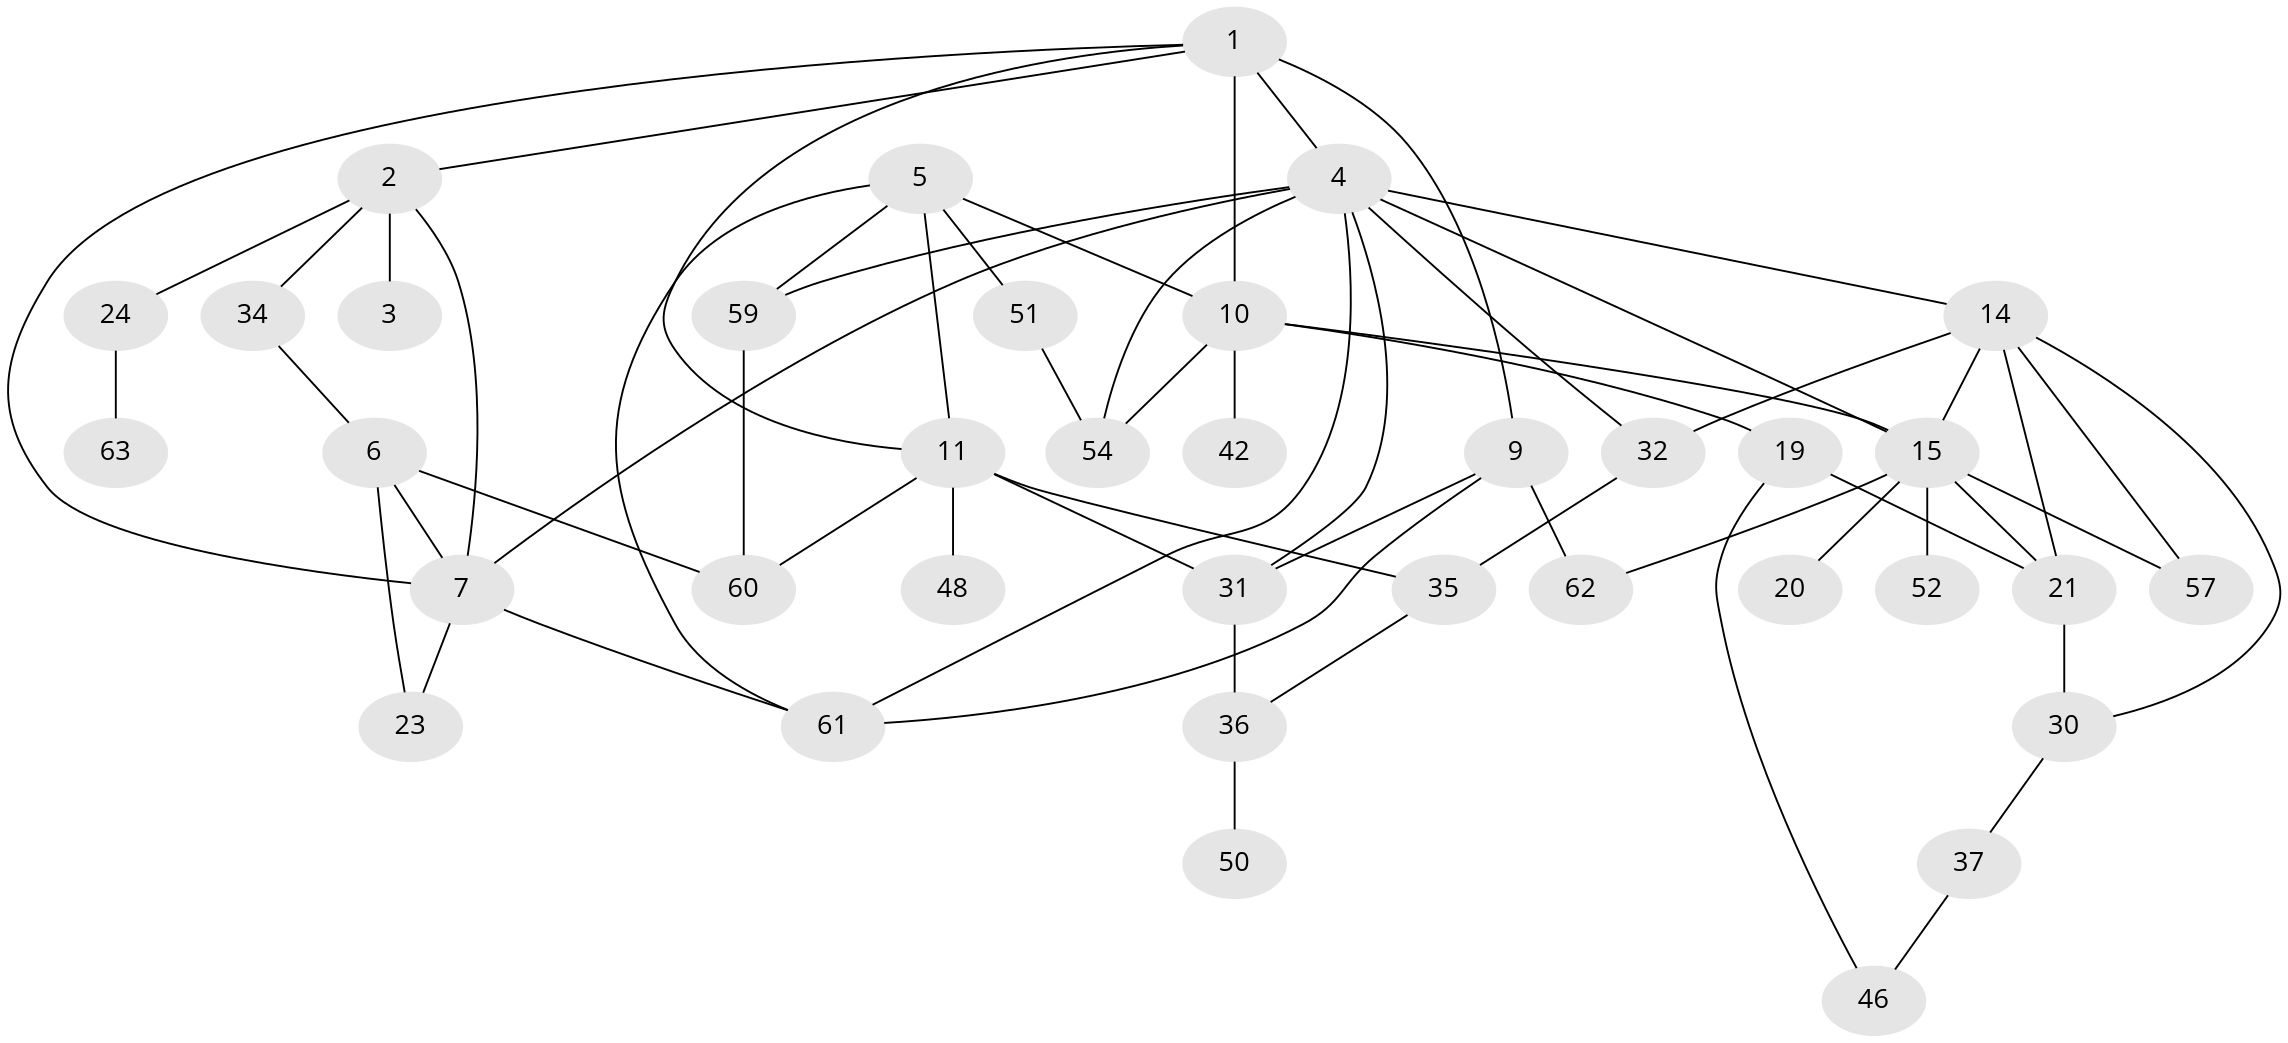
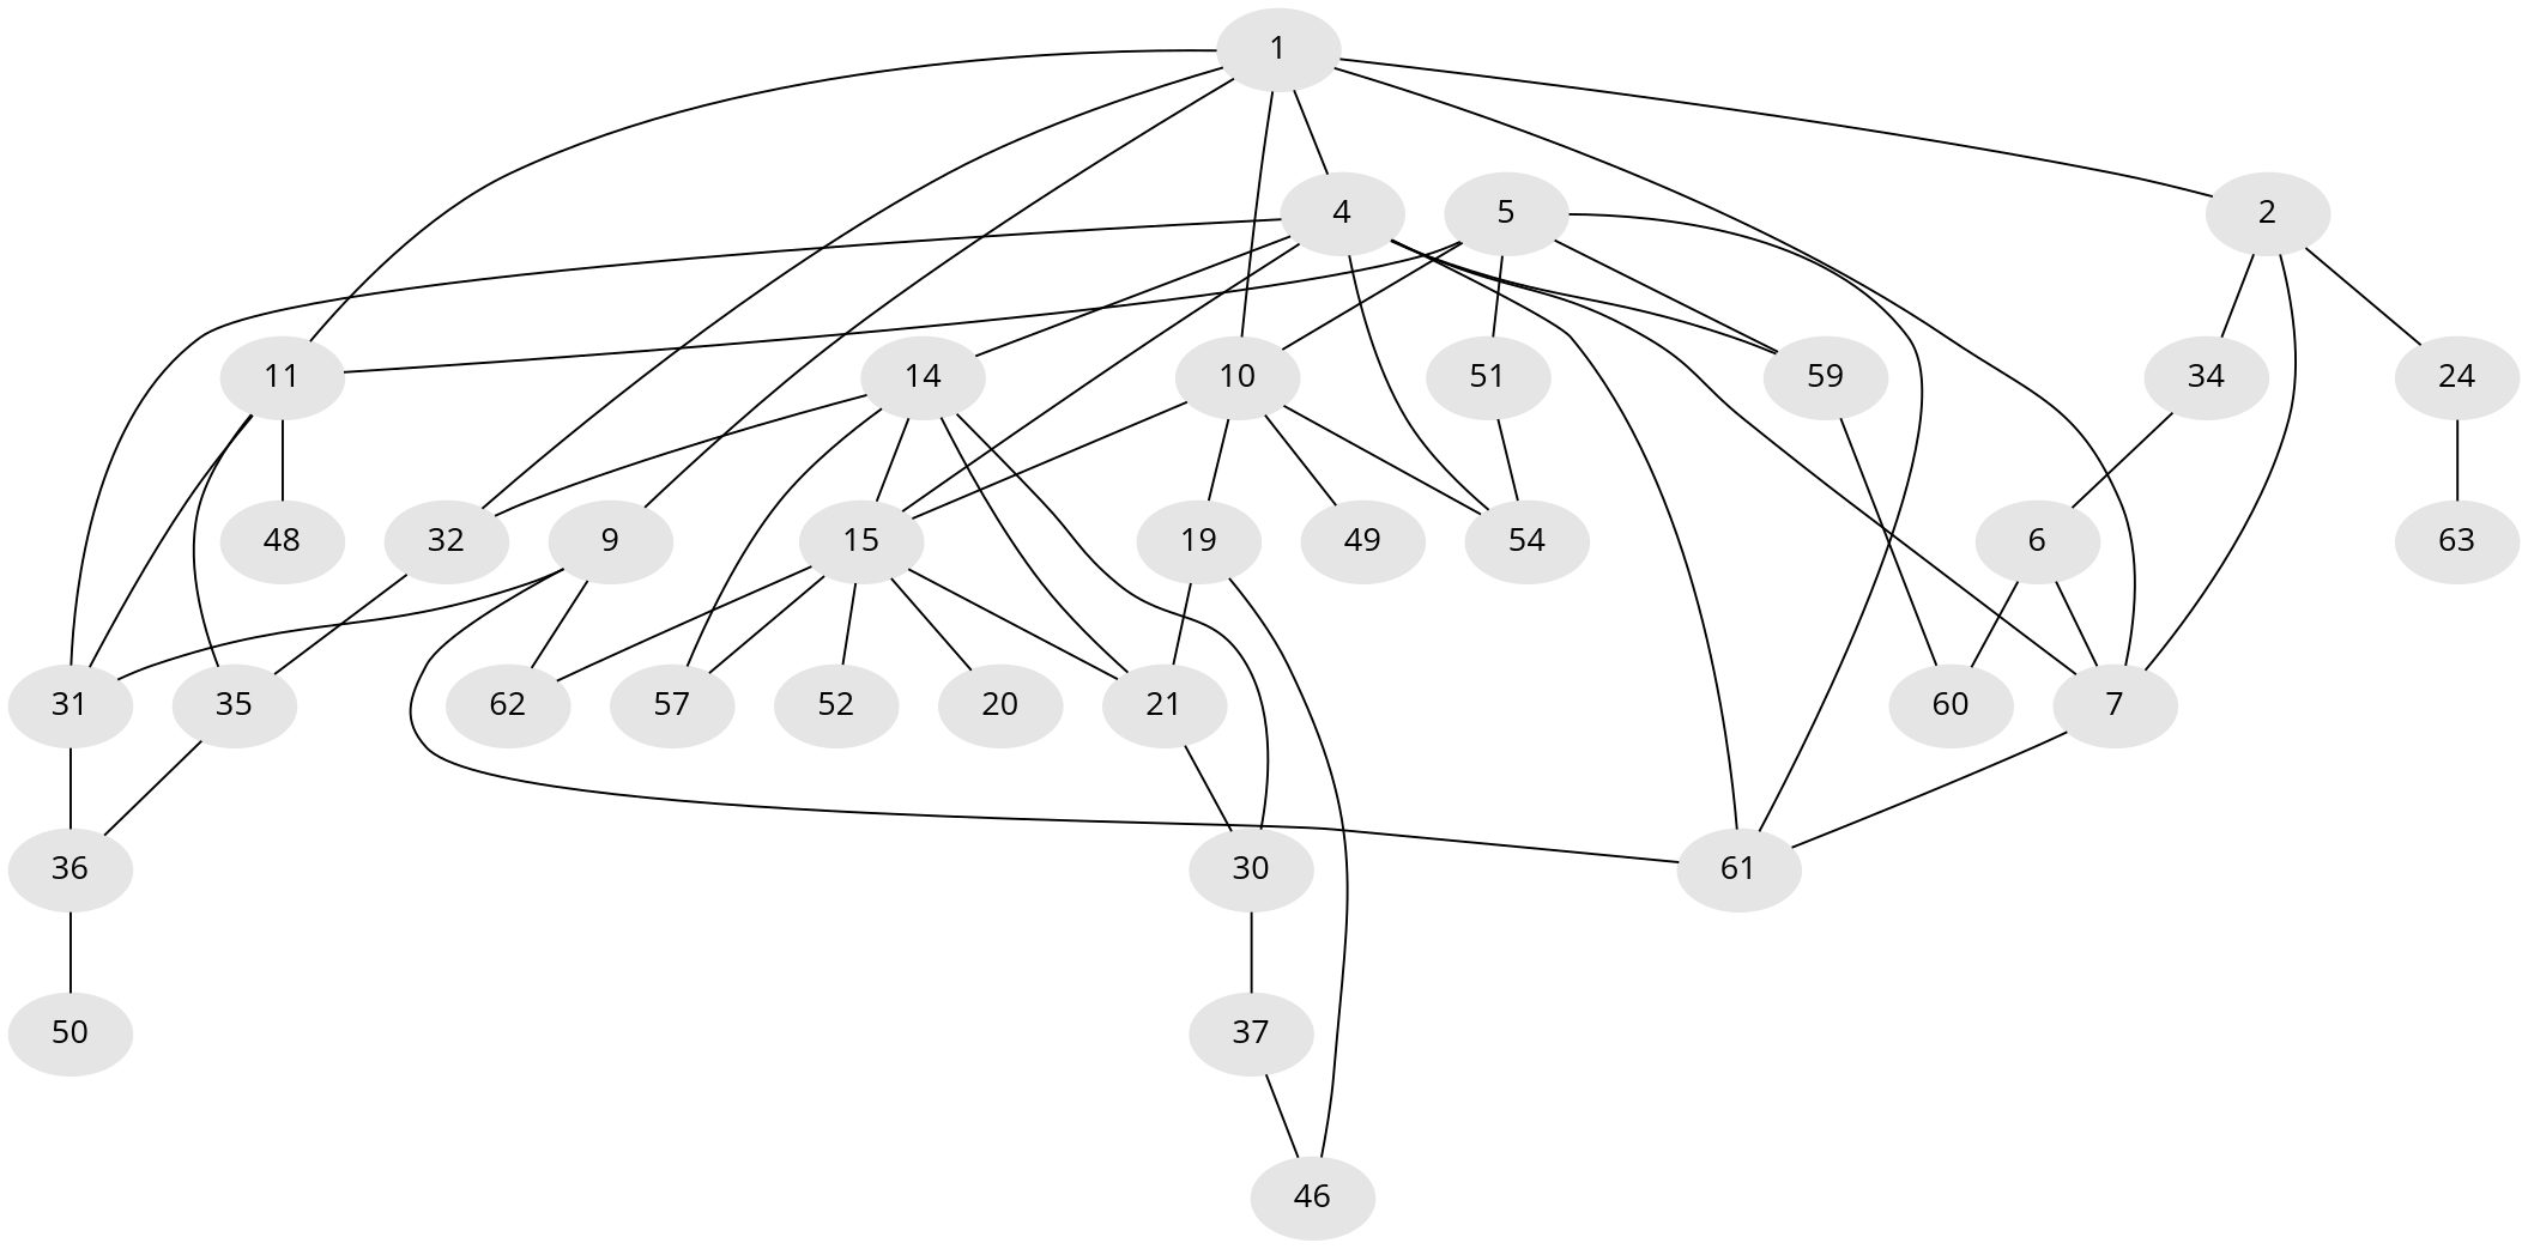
  graph {
    fontname="Open Sans"
    node [color=gray90 fontname="Open Sans" style=filled]
    edge [fontname="Open Sans"]
    2 [super="+64"]
    7 [super="+13"]
-   3
    24 [super="+38"]
    34
    1
    4 [super="+12+29"]
    9 [super="+39"]
    10 [super="+22+26"]
    11 [super="+27+67"]
    14 [super="+56"]
    15 [super="+17+18"]
    31 [super="+33"]
    32 [super="+58+55"]
    54
    61
    59
-   23
    62
    19 [super="+40"]
-   42
+   42 [label=49]
    60 [super="+69"]
    35 [super="+74"]
    48
    63
    6
    5 [super="+8+25+44"]
    51
    21 [super="+28"]
    30
    57 [super="+68"]
    20
    52
    36 [super="+47+41"]
    46
    37 [super="+45"]
    50
    2 -- 7
-   2 -- 3
    2 -- 24
    2 -- 34
    7 -- 61
-   7 -- 23
    24 -- 63
    34 -- 6
    1 -- 2
    1 -- 7
    1 -- 4 [weight=2]
    1 -- 9
    1 -- 10
    1 -- 11
    4 -- 7
    4 -- 14
    4 -- 15
    4 -- 31
-   4 -- 32
+   1 -- 32
    4 -- 54
    4 -- 61
    4 -- 59
    9 -- 31
    9 -- 61
    9 -- 62
    10 -- 15
    10 -- 54
    10 -- 19
    10 -- 42
    11 -- 31
-   11 -- 60
    11 -- 35
    11 -- 48
    14 -- 15
    14 -- 32
    14 -- 21
    14 -- 30
    14 -- 57
    15 -- 62
    15 -- 21
    15 -- 57
    15 -- 20
    15 -- 52
    31 -- 36 [weight=3]
    32 -- 35
    59 -- 60
    19 -- 21
    19 -- 46
    35 -- 36
    6 -- 7
-   6 -- 23
    6 -- 60
    5 -- 10 [weight=2]
    5 -- 11
    5 -- 61
    5 -- 59 [weight=2]
    5 -- 51
    51 -- 54
    21 -- 30
    30 -- 37
    36 -- 50
    37 -- 46
  }
